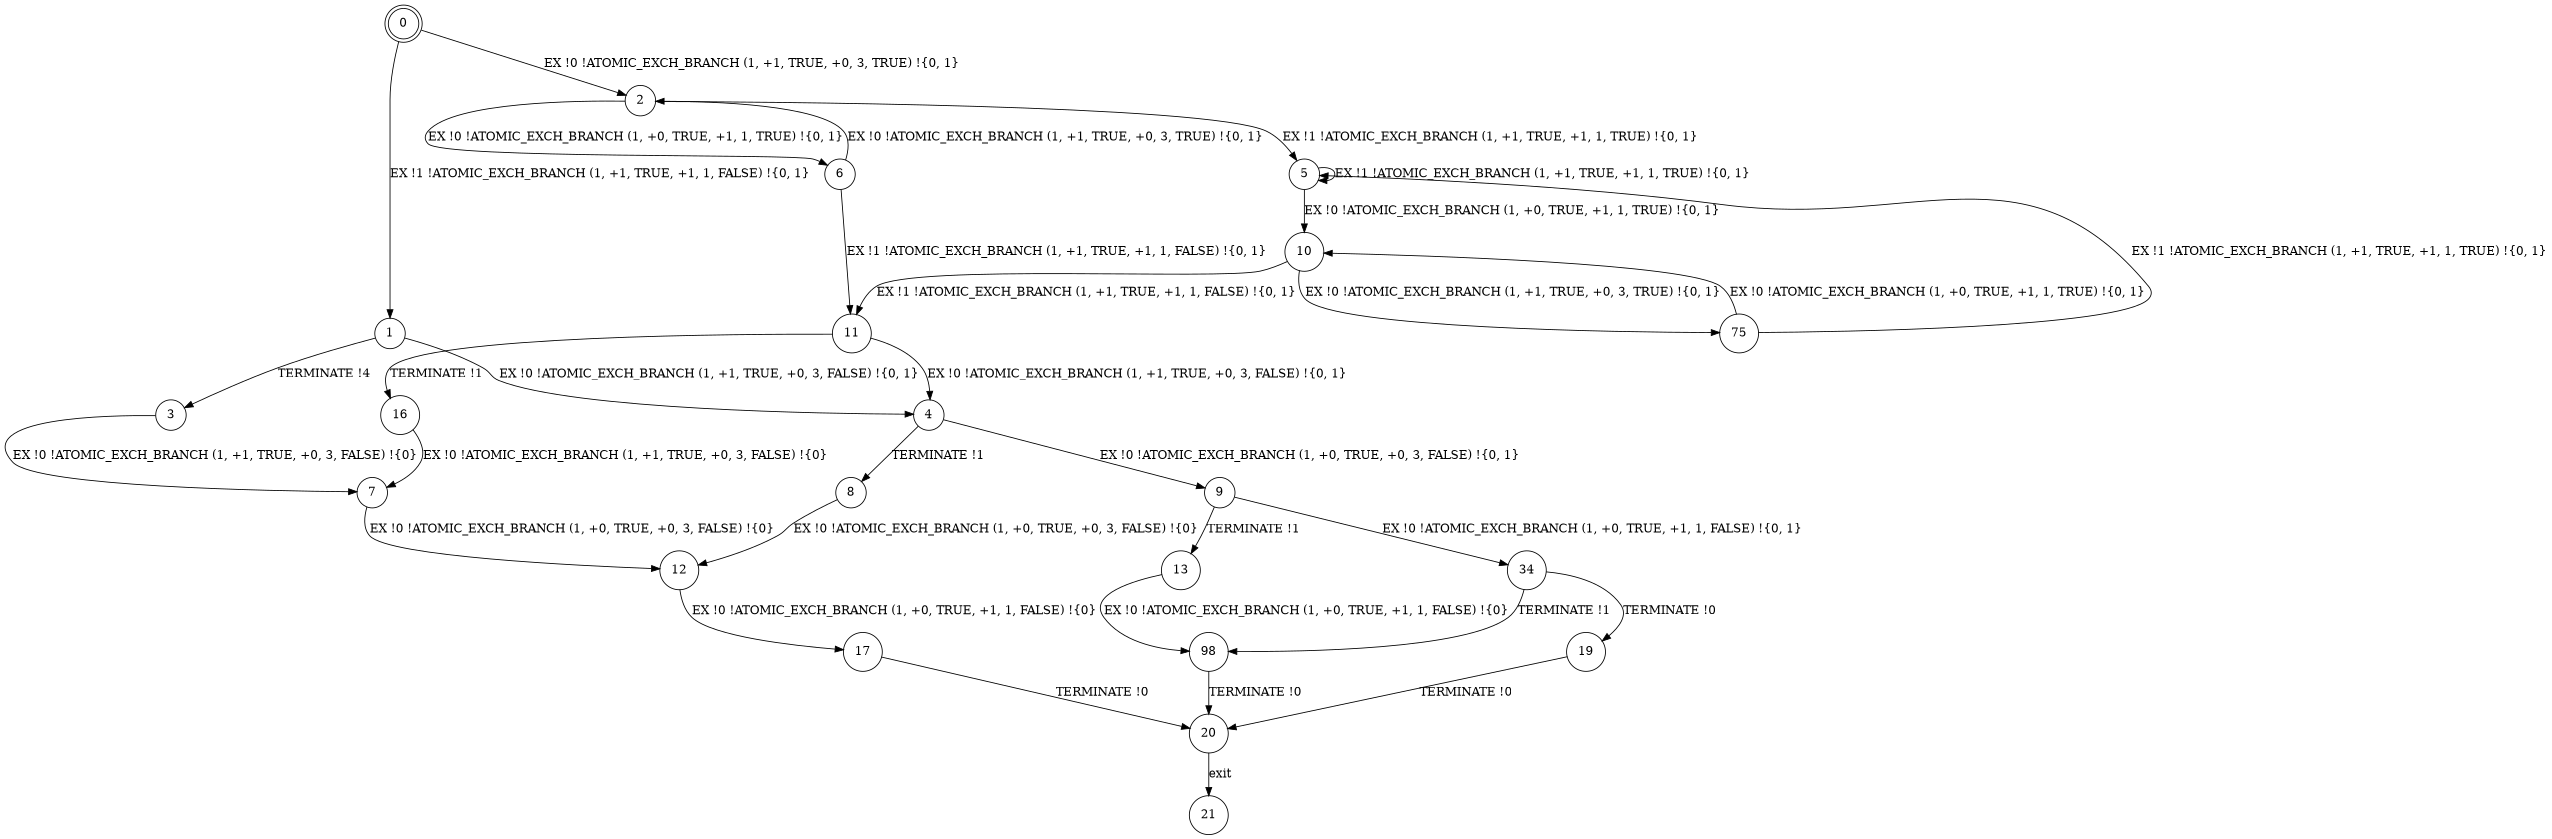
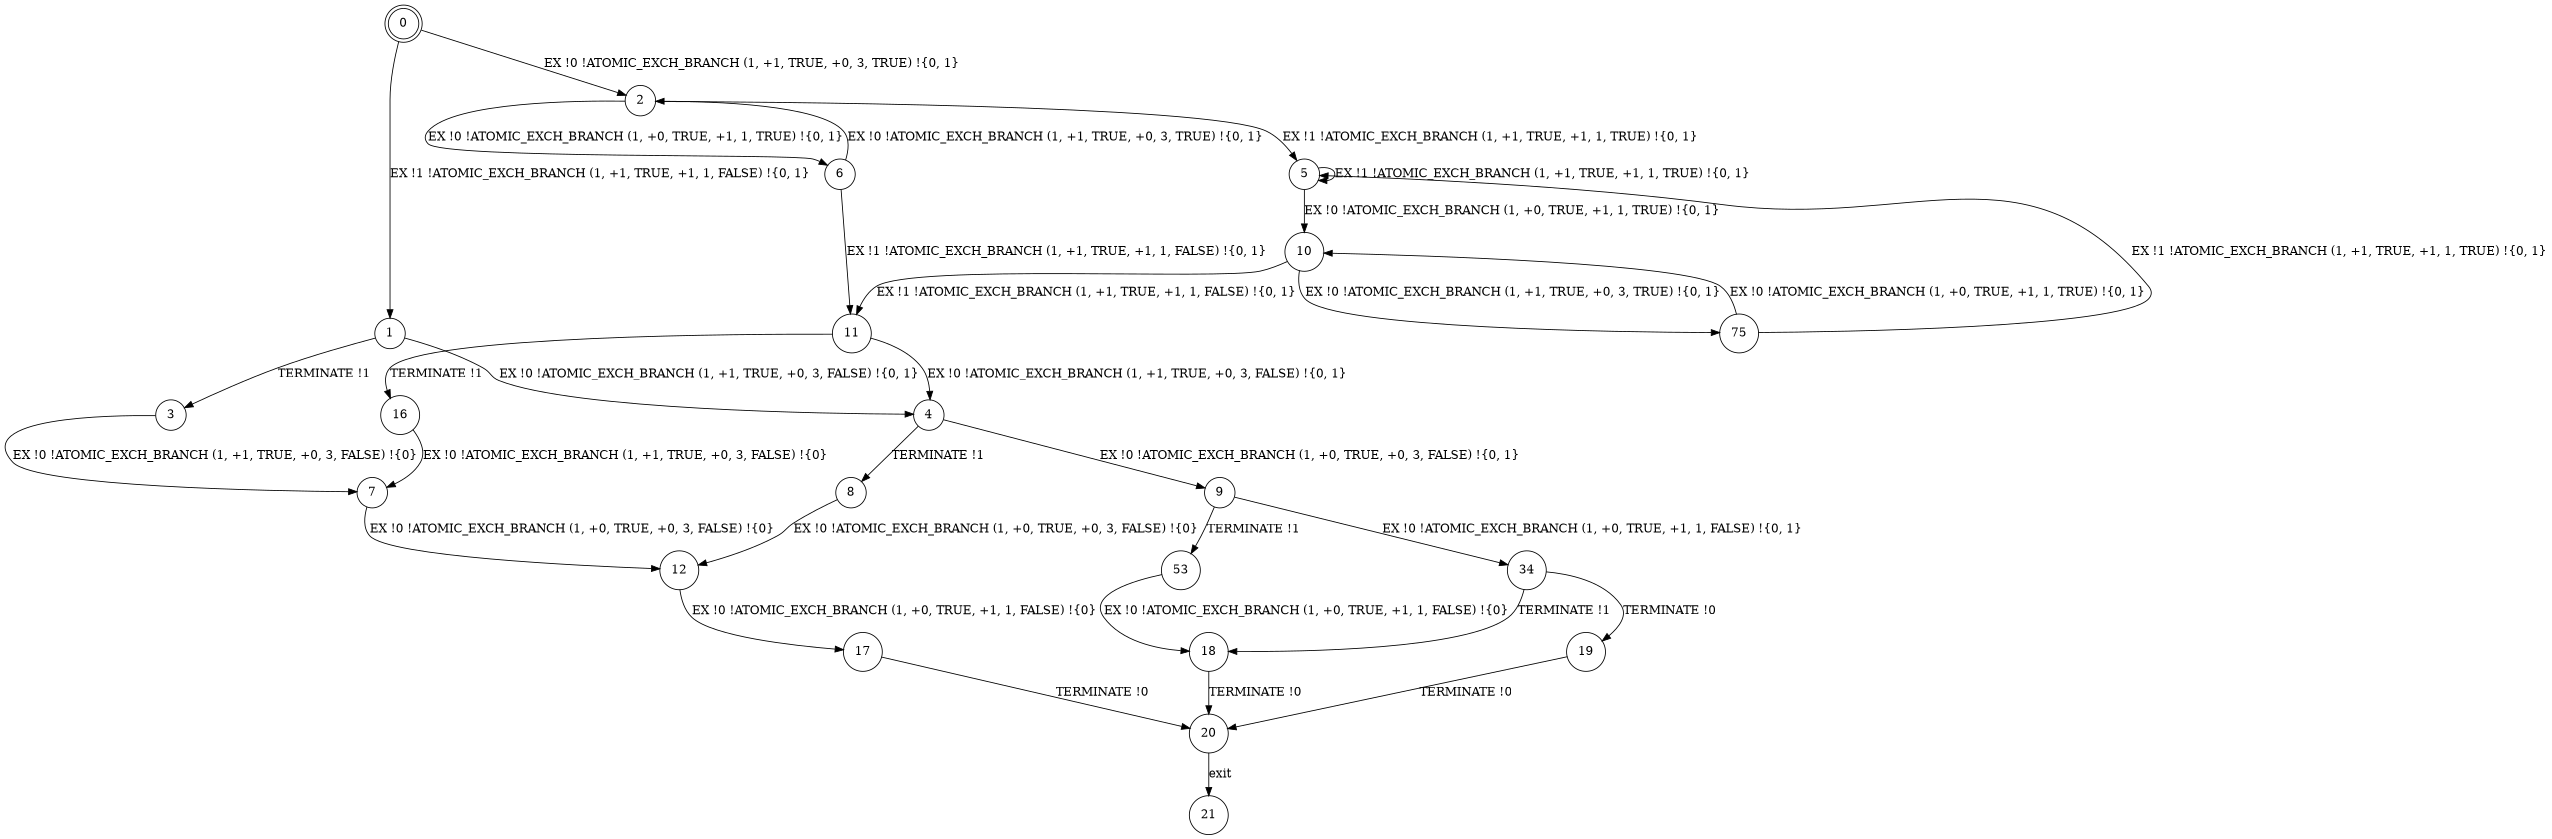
  digraph {
    node [shape=circle]
    0 [peripheries=2]
    1
    2
    3
    4
    5
    6
    7
    8
    9
    10
    11
    12
-   13
+   13 [label=53]
    n15 [label=34]
    n16 [label=75]
    16
    17
-   18 [label=98]
+   18
    19
    20
    21
    0 -> 1 [label="EX !1 !ATOMIC_EXCH_BRANCH (1, +1, TRUE, +1, 1, FALSE) !{0, 1}"]
    0 -> 2 [label="EX !0 !ATOMIC_EXCH_BRANCH (1, +1, TRUE, +0, 3, TRUE) !{0, 1}"]
-   1 -> 3 [label="TERMINATE !4"]
+   1 -> 3 [label="TERMINATE !1"]
    1 -> 4 [label="EX !0 !ATOMIC_EXCH_BRANCH (1, +1, TRUE, +0, 3, FALSE) !{0, 1}"]
    2 -> 5 [label="EX !1 !ATOMIC_EXCH_BRANCH (1, +1, TRUE, +1, 1, TRUE) !{0, 1}"]
    2 -> 6 [label="EX !0 !ATOMIC_EXCH_BRANCH (1, +0, TRUE, +1, 1, TRUE) !{0, 1}"]
    3 -> 7 [label="EX !0 !ATOMIC_EXCH_BRANCH (1, +1, TRUE, +0, 3, FALSE) !{0}"]
    4 -> 8 [label="TERMINATE !1"]
    4 -> 9 [label="EX !0 !ATOMIC_EXCH_BRANCH (1, +0, TRUE, +0, 3, FALSE) !{0, 1}"]
    5 -> 5 [label="EX !1 !ATOMIC_EXCH_BRANCH (1, +1, TRUE, +1, 1, TRUE) !{0, 1}"]
    5 -> 10 [label="EX !0 !ATOMIC_EXCH_BRANCH (1, +0, TRUE, +1, 1, TRUE) !{0, 1}"]
    6 -> 2 [label="EX !0 !ATOMIC_EXCH_BRANCH (1, +1, TRUE, +0, 3, TRUE) !{0, 1}"]
    6 -> 11 [label="EX !1 !ATOMIC_EXCH_BRANCH (1, +1, TRUE, +1, 1, FALSE) !{0, 1}"]
    7 -> 12 [label="EX !0 !ATOMIC_EXCH_BRANCH (1, +0, TRUE, +0, 3, FALSE) !{0}"]
    8 -> 12 [label="EX !0 !ATOMIC_EXCH_BRANCH (1, +0, TRUE, +0, 3, FALSE) !{0}"]
    9 -> 13 [label="TERMINATE !1"]
    9 -> n15 [label="EX !0 !ATOMIC_EXCH_BRANCH (1, +0, TRUE, +1, 1, FALSE) !{0, 1}"]
    10 -> 11 [label="EX !1 !ATOMIC_EXCH_BRANCH (1, +1, TRUE, +1, 1, FALSE) !{0, 1}"]
    10 -> n16 [label="EX !0 !ATOMIC_EXCH_BRANCH (1, +1, TRUE, +0, 3, TRUE) !{0, 1}"]
    11 -> 4 [label="EX !0 !ATOMIC_EXCH_BRANCH (1, +1, TRUE, +0, 3, FALSE) !{0, 1}"]
    11 -> 16 [label="TERMINATE !1"]
    12 -> 17 [label="EX !0 !ATOMIC_EXCH_BRANCH (1, +0, TRUE, +1, 1, FALSE) !{0}"]
    13 -> 18 [label="EX !0 !ATOMIC_EXCH_BRANCH (1, +0, TRUE, +1, 1, FALSE) !{0}"]
    n15 -> 18 [label="TERMINATE !1"]
    n15 -> 19 [label="TERMINATE !0"]
    n16 -> 5 [label="EX !1 !ATOMIC_EXCH_BRANCH (1, +1, TRUE, +1, 1, TRUE) !{0, 1}"]
    n16 -> 10 [label="EX !0 !ATOMIC_EXCH_BRANCH (1, +0, TRUE, +1, 1, TRUE) !{0, 1}"]
    16 -> 7 [label="EX !0 !ATOMIC_EXCH_BRANCH (1, +1, TRUE, +0, 3, FALSE) !{0}"]
    17 -> 20 [label="TERMINATE !0"]
    18 -> 20 [label="TERMINATE !0"]
    19 -> 20 [label="TERMINATE !0"]
    20 -> 21 [label=exit]
  }
